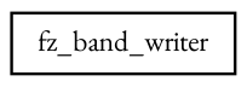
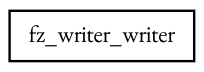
  digraph {
    rankdir=LR
    fontname="EB Garamond"
-   n1 [color=black fillcolor=white fontname="EB Garamond" fontsize=10 height=0.2 label=fz_band_writer shape=record style=filled width=0.4]
+   n1 [color=black fillcolor=white fontname="EB Garamond" fontsize=10 height=0.2 label=fz_writer_writer shape=record style=filled width=0.4]
  }
